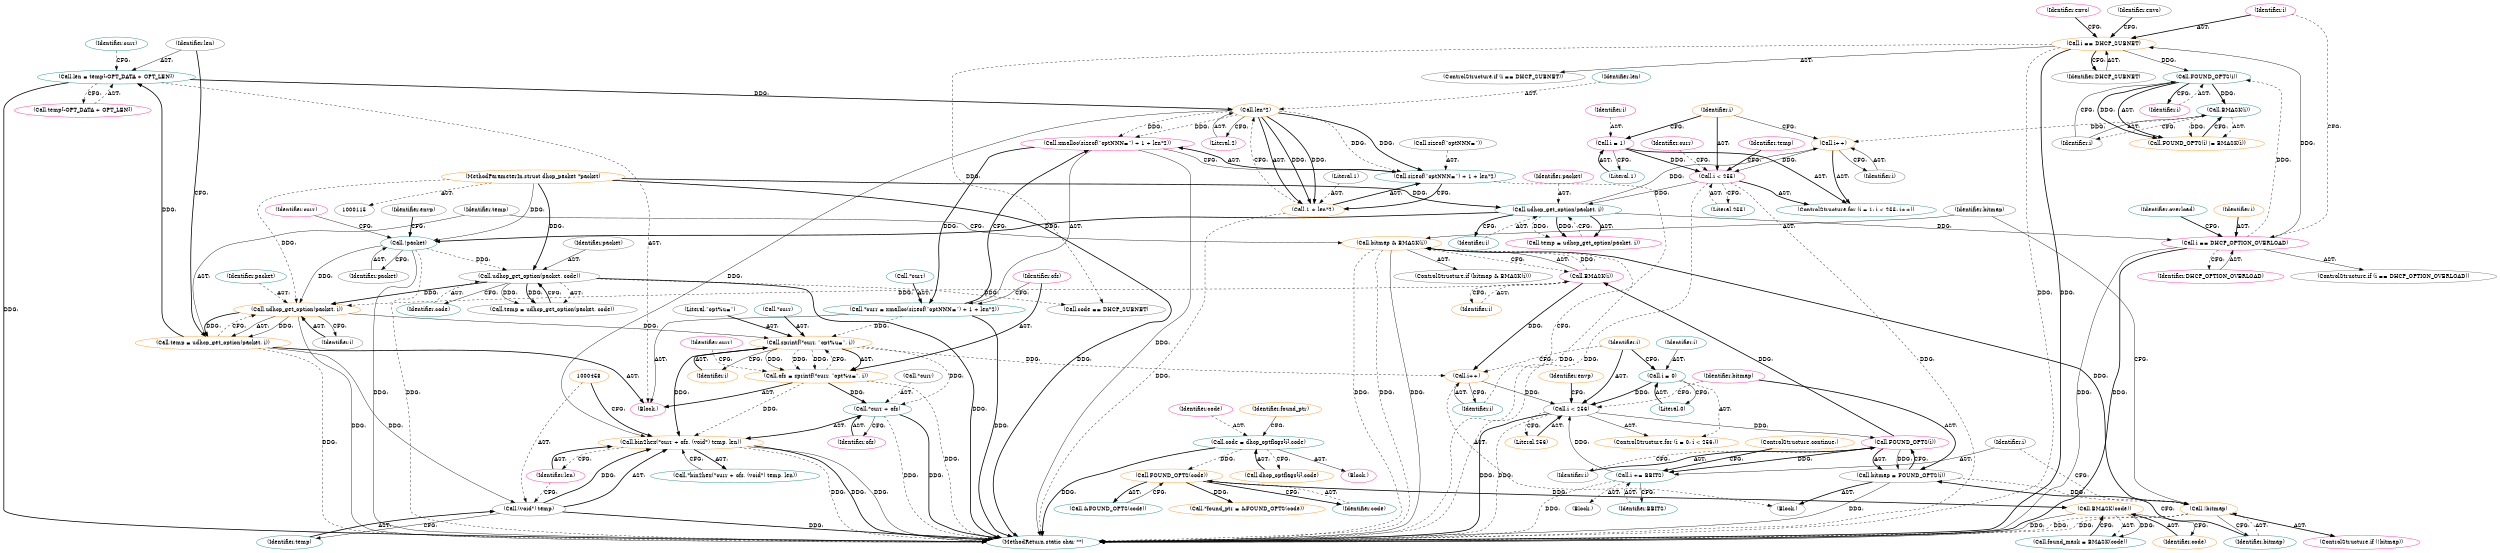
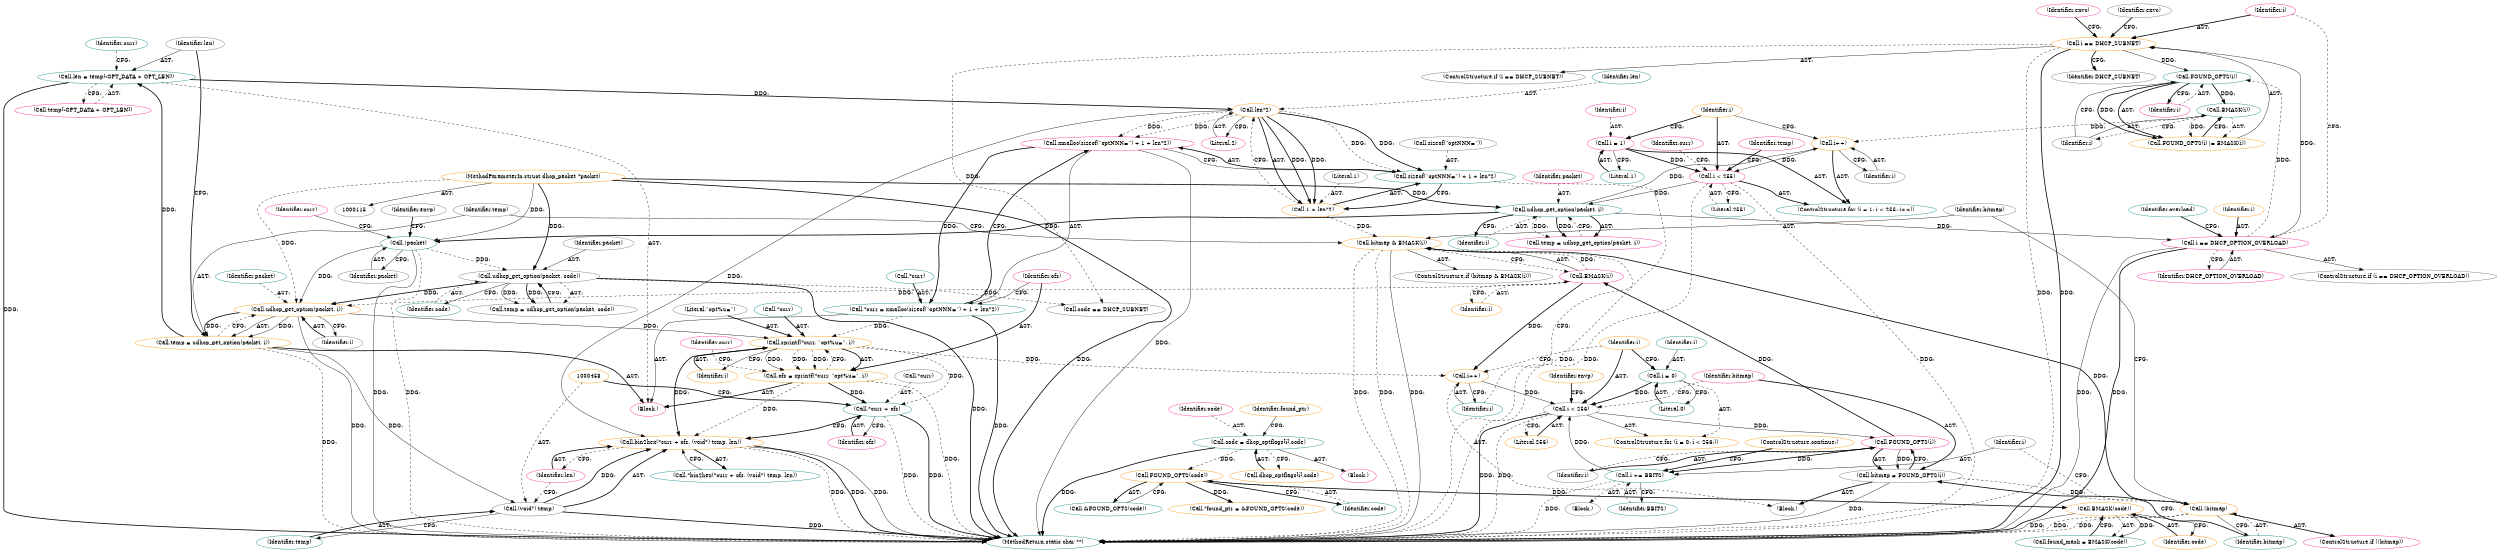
  digraph {
    node [color=teal]
    edge [style=bold]
    n1 [label="(Call,len = temp[-OPT_DATA + OPT_LEN])"]
    n2 [color=darkorange label="(Call,len*2)"]
    n3 [color=deeppink label="(Call,temp[-OPT_DATA + OPT_LEN])"]
    n4 [color=deeppink label="(Block,)"]
    n5 [label="(MethodReturn,static char **)"]
    n6 [color=darkorange label="(Call,bin2hex(*curr + ofs, (void*) temp, len))"]
    n7 [color=deeppink label="(Call,xmalloc(sizeof(\"optNNN=\") + 1 + len*2))"]
    n8 [label="(Call,sizeof(\"optNNN=\") + 1 + len*2)"]
    n9 [color=darkorange label="(Call,1 + len*2)"]
    n10 [color=deeppink label="(Literal,2)"]
    n11 [color=darkorange label="(Call,temp = udhcp_get_option(packet, i))"]
    n12 [color=darkorange label="(Call,udhcp_get_option(packet, i))"]
    n13 [color=gray40 label="(Call,(void*) temp)"]
    n14 [color=darkorange label="(Call,sprintf(*curr, \"opt%u=\", i))"]
    n15 [color=gray40 label="(Identifier,i)"]
    n16 [label="(Identifier,temp)"]
    n17 [color=darkorange label="(Call,i++)"]
    n18 [color=darkorange label="(Call,ofs = sprintf(*curr, \"opt%u=\", i))"]
    n19 [label="(Call,*curr + ofs)"]
    n20 [color=darkorange label="(Identifier,i)"]
    n21 [color=gray40 label="(Call,udhcp_get_option(packet, code))"]
    n22 [color=gray40 label="(Call,temp = udhcp_get_option(packet, code))"]
    n23 [color=gray40 label="(Call,code == DHCP_SUBNET)"]
    n24 [label="(Identifier,code)"]
    n25 [label="(Call,!packet)"]
    n26 [color=gray40 label="(Identifier,packet)"]
    n27 [label="(Call,udhcp_get_option(packet, i))"]
    n28 [color=darkorange label="(Call,i++)"]
    n29 [color=deeppink label="(Call,i == DHCP_OPTION_OVERLOAD)"]
    n30 [color=deeppink label="(Call,temp = udhcp_get_option(packet, i))"]
    n31 [label="(Identifier,i)"]
    n32 [color=deeppink label="(Call,i < 255)"]
    n33 [label="(ControlStructure,for (i = 1; i < 255; i++))"]
    n34 [color=gray40 label="(Identifier,i)"]
    n35 [label="(Call,FOUND_OPTS(i))"]
    n36 [color=darkorange label="(Call,i == DHCP_SUBNET)"]
    n37 [color=gray40 label="(ControlStructure,if (i == DHCP_OPTION_OVERLOAD))"]
    n38 [color=deeppink label="(Identifier,DHCP_OPTION_OVERLOAD)"]
    n39 [color=darkorange label="(MethodParameterIn,struct dhcp_packet *packet)"]
    1000115 [color=gray40]
    n41 [label="(Literal,255)"]
    n42 [color=deeppink label="(Call,i = 1)"]
    n43 [label="(Literal,1)"]
    n44 [label="(Call,BMASK(i))"]
    n45 [color=gray40 label="(Identifier,i)"]
    n46 [color=darkorange label="(Call,FOUND_OPTS(i) |= BMASK(i))"]
    n47 [color=deeppink label="(Identifier,i)"]
    n48 [color=gray40 label="(Identifier,DHCP_SUBNET)"]
    n49 [color=gray40 label="(ControlStructure,if (i == DHCP_SUBNET))"]
    n50 [color=darkorange label="(Call,BMASK(code))"]
    n51 [color=darkorange label="(Identifier,code)"]
    n52 [label="(Call,found_mask = BMASK(code))"]
    n53 [color=darkorange label="(Call,FOUND_OPTS(code))"]
    n54 [color=darkorange label="(Call,*found_ptr = &FOUND_OPTS(code))"]
    n55 [label="(Identifier,code)"]
    n56 [label="(Call,&FOUND_OPTS(code))"]
    n57 [label="(Call,code = dhcp_optflags[i].code)"]
    n58 [color=deeppink label="(Block,)"]
    n59 [color=darkorange label="(Call,dhcp_optflags[i].code)"]
    n60 [color=deeppink label="(Call,BMASK(i))"]
    n61 [color=darkorange label="(Call,bitmap & BMASK(i))"]
    n62 [color=darkorange label="(Identifier,i)"]
    n63 [color=gray40 label="(Call,i < 256)"]
    n64 [color=gray40 label="(Block,)"]
    n65 [label="(Identifier,i)"]
    n66 [color=gray40 label="(ControlStructure,if (bitmap & BMASK(i)))"]
    n67 [color=deeppink label="(Call,FOUND_OPTS(i))"]
    n68 [label="(Call,i += BBITS)"]
    n69 [color=gray40 label="(Call,bitmap = FOUND_OPTS(i))"]
    n70 [color=gray40 label="(Identifier,i)"]
    n71 [label="(Identifier,BBITS)"]
    n72 [color=gray40 label="(Block,)"]
    n73 [color=darkorange label="(Call,!bitmap)"]
    n74 [color=darkorange label="(Literal,256)"]
    n75 [color=darkorange label="(ControlStructure,for (i = 0; i < 256;))"]
    n76 [label="(Call,i = 0)"]
    n77 [label="(Literal,0)"]
    n78 [label="(Call,*bin2hex(*curr + ofs, (void*) temp, len))"]
    n79 [color=deeppink label="(Identifier,len)"]
    n80 [color=deeppink label="(Identifier,ofs)"]
    n81 [label="(Call,*curr = xmalloc(sizeof(\"optNNN=\") + 1 + len*2))"]
    n82 [label="(Identifier,bitmap)"]
    n83 [color=deeppink label="(ControlStructure,if (!bitmap))"]
    n84 [color=darkorange label="(Identifier,found_ptr)"]
    n85 [label="(Identifier,packet)"]
    n86 [color=gray40 label="(Literal,1)"]
    n87 [color=gray40 label="(Call,*curr)"]
    n88 [label="(Call,*curr)"]
    n89 [label="(Call,*curr)"]
    n90 [color=deeppink label="(Identifier,envc)"]
    n91 [color=gray40 label="(Identifier,i)"]
    n92 [label="(Identifier,i)"]
    n93 [color=gray40 label="(Literal,\"opt%u=\")"]
    n94 [color=gray40 label="(Identifier,bitmap)"]
    n95 [color=deeppink label="(Identifier,temp)"]
    n96 [color=gray40 label="(Identifier,temp)"]
    n97 [color=deeppink label="(Identifier,curr)"]
    n98 [label="(Identifier,overload)"]
    n99 [color=deeppink label="(Identifier,curr)"]
    n100 [color=darkorange label="(Identifier,i)"]
    n101 [color=deeppink label="(Identifier,bitmap)"]
    n102 [color=deeppink label="(Identifier,ofs)"]
    n103 [color=gray40 label="(Identifier,envc)"]
    n104 [color=deeppink label="(Identifier,i)"]
    n105 [color=deeppink label="(Identifier,i)"]
    n106 [color=deeppink label="(Identifier,curr)"]
    n107 [color=darkorange label="(Identifier,envp)"]
    n108 [color=darkorange label="(Identifier,i)"]
    n109 [label="(Identifier,curr)"]
    n110 [color=deeppink label="(Identifier,packet)"]
    n111 [color=deeppink label="(Identifier,code)"]
    n112 [label="(Identifier,len)"]
    n113 [color=gray40 label="(Identifier,envp)"]
    n114 [color=gray40 label="(Identifier,packet)"]
    n115 [color=darkorange label="(ControlStructure,continue;)"]
    n116 [color=gray40 label="(Call,sizeof(\"optNNN=\"))"]
    n117 [color=gray40 label="(Identifier,len)"]
    n118 [color=darkorange label="(Identifier,i)"]
    1000458 [color=darkorange]
    n1 -> n2 [label="DDG: "]
    n1 -> n3 [label="CFG: " style=dashed]
    n1 -> n4 [label="AST: " style=dashed]
    n1 -> n5 [label="DDG: "]
    n2 -> n6 [label="DDG: " style=solid]
    n2 -> n7 [label="DDG: " style=dashed]
    n2 -> n7 [label="DDG: " style=dashed]
    n2 -> n8 [label="DDG: " style=dashed]
    n2 -> n8 [label="DDG: "]
    n2 -> n9 [label="AST: "]
    n2 -> n9 [label="DDG: "]
    n2 -> n9 [label="DDG: "]
    n2 -> n10 [label="CFG: " style=solid]
    n3 -> n1 [label="AST: " style=dashed]
    n6 -> n5 [label="DDG: " style=dashed]
    n6 -> n5 [label="DDG: "]
    n6 -> n5 [label="DDG: " style=solid]
    n6 -> n78 [label="AST: "]
    n6 -> n79 [label="CFG: " style=dashed]
    n7 -> n5 [label="DDG: " style=solid]
    n7 -> n8 [label="CFG: " style=solid]
    n7 -> n81 [label="AST: " style=solid]
    n7 -> n81 [label="DDG: "]
    n8 -> n5 [label="DDG: " style=dashed]
    n8 -> n7 [label="AST: "]
    n8 -> n9 [label="CFG: "]
    n9 -> n2 [label="CFG: " style=dashed]
-   n9 -> n5 [label="DDG: " style=dashed]
+   n9 -> n61 [label="DDG: " style=dashed]
    n9 -> n8 [label="AST: "]
    n10 -> n2 [label="AST: " style=solid]
    n11 -> n1 [label="DDG: "]
    n11 -> n4 [label="AST: "]
    n11 -> n5 [label="DDG: " style=dashed]
    n11 -> n12 [label="CFG: " style=dashed]
    n11 -> n13 [label="DDG: " style=solid]
    n12 -> n5 [label="DDG: " style=solid]
    n12 -> n11 [label="AST: " style=solid]
    n12 -> n11 [label="DDG: "]
    n12 -> n11 [label="DDG: " style=solid]
    n12 -> n14 [label="DDG: " style=solid]
    n12 -> n15 [label="CFG: " style=solid]
    n13 -> n5 [label="DDG: "]
    n13 -> n6 [label="AST: "]
    n13 -> n6 [label="DDG: "]
    n13 -> n16 [label="CFG: " style=solid]
    n14 -> n6 [label="DDG: "]
    n14 -> n17 [label="DDG: " style=dashed]
    n14 -> n18 [label="AST: "]
    n14 -> n18 [label="DDG: " style=solid]
    n14 -> n18 [label="DDG: " style=dashed]
    n14 -> n18 [label="DDG: " style=dashed]
    n14 -> n19 [label="DDG: " style=dashed]
    n14 -> n20 [label="CFG: " style=solid]
    n15 -> n12 [label="AST: "]
    n16 -> n13 [label="AST: "]
    n17 -> n63 [label="DDG: " style=solid]
    n17 -> n64 [label="AST: " style=dashed]
    n17 -> n65 [label="CFG: " style=solid]
    n18 -> n4 [label="AST: "]
    n18 -> n5 [label="DDG: " style=dashed]
    n18 -> n6 [label="DDG: " style=dashed]
    n18 -> n14 [label="CFG: " style=dashed]
    n18 -> n19 [label="DDG: "]
    n19 -> n5 [label="DDG: "]
    n19 -> n5 [label="DDG: " style=dashed]
-   n19 -> n6 [label="AST: "]
+   n19 -> n6 [label="CFG: "]
    n19 -> n80 [label="CFG: " style=solid]
    n20 -> n14 [label="AST: "]
    n21 -> n5 [label="DDG: "]
    n21 -> n12 [label="DDG: "]
    n21 -> n22 [label="AST: " style=dashed]
    n21 -> n22 [label="DDG: " style=solid]
    n21 -> n22 [label="DDG: "]
    n21 -> n23 [label="DDG: " style=dashed]
    n21 -> n24 [label="CFG: " style=solid]
    n22 -> n21 [label="CFG: "]
    n24 -> n21 [label="AST: " style=dashed]
    n25 -> n5 [label="DDG: " style=solid]
    n25 -> n5 [label="DDG: " style=dashed]
    n25 -> n12 [label="DDG: " style=solid]
    n25 -> n21 [label="DDG: " style=dashed]
    n25 -> n26 [label="CFG: " style=solid]
    n26 -> n25 [label="AST: " style=solid]
    n27 -> n25 [label="DDG: "]
    n27 -> n28 [label="DDG: " style=solid]
    n27 -> n29 [label="DDG: " style=solid]
    n27 -> n30 [label="AST: "]
    n27 -> n30 [label="DDG: " style=dashed]
    n27 -> n30 [label="DDG: "]
    n27 -> n31 [label="CFG: "]
    n28 -> n32 [label="DDG: " style=solid]
    n28 -> n33 [label="AST: "]
    n28 -> n34 [label="CFG: " style=solid]
    n29 -> n5 [label="DDG: "]
    n29 -> n5 [label="DDG: " style=solid]
    n29 -> n35 [label="DDG: " style=dashed]
    n29 -> n36 [label="DDG: " style=solid]
    n29 -> n37 [label="AST: " style=solid]
    n29 -> n38 [label="CFG: " style=dashed]
    n30 -> n27 [label="CFG: " style=dashed]
    n31 -> n27 [label="AST: " style=dashed]
    n32 -> n5 [label="DDG: " style=dashed]
    n32 -> n5 [label="DDG: " style=dashed]
    n32 -> n27 [label="DDG: " style=solid]
    n32 -> n33 [label="AST: "]
    n32 -> n41 [label="CFG: " style=dashed]
    n34 -> n28 [label="AST: " style=solid]
    n35 -> n44 [label="DDG: "]
    n35 -> n46 [label="AST: "]
    n35 -> n46 [label="DDG: "]
    n35 -> n47 [label="CFG: "]
    n36 -> n5 [label="DDG: "]
    n36 -> n5 [label="DDG: " style=dashed]
    n36 -> n23 [label="DDG: " style=dashed]
    n36 -> n35 [label="DDG: " style=solid]
    n36 -> n48 [label="CFG: "]
    n36 -> n49 [label="AST: " style=solid]
    n38 -> n29 [label="AST: " style=solid]
    n39 -> n5 [label="DDG: "]
    n39 -> n12 [label="DDG: " style=dashed]
    n39 -> n21 [label="DDG: "]
    n39 -> n25 [label="DDG: " style=solid]
    n39 -> n27 [label="DDG: "]
-   n39 -> 1000115 [label="AST: " style=dashed]
+   n39 -> 1000115 [label="AST: " style=solid]
    n41 -> n32 [label="AST: " style=dashed]
    n42 -> n32 [label="DDG: "]
    n42 -> n33 [label="AST: "]
    n42 -> n43 [label="CFG: " style=solid]
    n43 -> n42 [label="AST: "]
    n44 -> n28 [label="DDG: " style=dashed]
    n44 -> n45 [label="CFG: " style=dashed]
    n44 -> n46 [label="AST: " style=dashed]
    n44 -> n46 [label="DDG: " style=dashed]
    n45 -> n35 [label="CFG: " style=solid]
    n45 -> n44 [label="AST: " style=solid]
    n46 -> n44 [label="CFG: "]
    n47 -> n35 [label="AST: " style=dashed]
-   n48 -> n36 [label="AST: " style=solid]
+   n46 -> n36 [label="AST: " style=solid]
    n50 -> n5 [label="DDG: " style=solid]
    n50 -> n51 [label="CFG: " style=solid]
    n50 -> n52 [label="AST: " style=dashed]
    n50 -> n52 [label="DDG: " style=solid]
    n51 -> n50 [label="AST: "]
    n52 -> n50 [label="CFG: "]
    n53 -> n50 [label="DDG: "]
    n53 -> n54 [label="DDG: "]
    n53 -> n55 [label="CFG: "]
    n53 -> n56 [label="AST: "]
    n55 -> n53 [label="AST: " style=dashed]
    n56 -> n53 [label="CFG: " style=solid]
    n57 -> n5 [label="DDG: "]
    n57 -> n53 [label="DDG: " style=dashed]
    n57 -> n58 [label="AST: " style=solid]
    n57 -> n59 [label="CFG: " style=dashed]
    n59 -> n57 [label="AST: "]
    n60 -> n12 [label="DDG: " style=dashed]
    n60 -> n17 [label="DDG: "]
    n60 -> n61 [label="AST: " style=solid]
    n60 -> n61 [label="DDG: " style=dashed]
    n60 -> n62 [label="CFG: " style=dashed]
    n61 -> n5 [label="DDG: " style=dashed]
    n61 -> n5 [label="DDG: " style=dashed]
    n61 -> n5 [label="DDG: " style=solid]
    n61 -> n60 [label="CFG: " style=dashed]
    n61 -> n66 [label="AST: " style=solid]
    n62 -> n60 [label="AST: " style=dashed]
    n63 -> n5 [label="DDG: " style=dashed]
    n63 -> n5 [label="DDG: "]
    n63 -> n67 [label="DDG: " style=solid]
    n63 -> n74 [label="CFG: " style=dashed]
    n63 -> n75 [label="AST: " style=solid]
    n65 -> n17 [label="AST: " style=solid]
    n65 -> n61 [label="CFG: " style=dashed]
    n67 -> n60 [label="DDG: "]
    n67 -> n68 [label="DDG: "]
    n67 -> n69 [label="AST: "]
    n67 -> n69 [label="DDG: " style=solid]
    n67 -> n70 [label="CFG: " style=dashed]
    n68 -> n5 [label="DDG: " style=dashed]
    n68 -> n63 [label="DDG: " style=solid]
    n68 -> n71 [label="CFG: " style=solid]
    n68 -> n72 [label="AST: " style=dashed]
    n69 -> n5 [label="DDG: " style=solid]
    n69 -> n64 [label="AST: "]
    n69 -> n67 [label="CFG: "]
    n69 -> n73 [label="DDG: " style=dashed]
    n70 -> n67 [label="AST: "]
    n71 -> n68 [label="AST: " style=dashed]
    n73 -> n5 [label="DDG: " style=dashed]
    n73 -> n5 [label="DDG: " style=dashed]
    n73 -> n61 [label="DDG: "]
    n73 -> n82 [label="CFG: " style=solid]
    n73 -> n83 [label="AST: "]
    n74 -> n63 [label="AST: "]
    n76 -> n63 [label="DDG: "]
    n76 -> n75 [label="AST: " style=dashed]
    n76 -> n77 [label="CFG: " style=solid]
    n77 -> n76 [label="AST: "]
    n78 -> n6 [label="CFG: " style=solid]
    n79 -> n6 [label="AST: "]
    n79 -> n13 [label="CFG: " style=dashed]
    n80 -> n19 [label="AST: "]
    n81 -> n4 [label="AST: " style=solid]
    n81 -> n5 [label="DDG: "]
    n81 -> n7 [label="CFG: "]
    n81 -> n14 [label="DDG: " style=dashed]
    n82 -> n69 [label="CFG: "]
    n82 -> n73 [label="AST: " style=dashed]
    n84 -> n57 [label="CFG: " style=solid]
    n85 -> n12 [label="AST: " style=dashed]
    n86 -> n9 [label="AST: " style=dashed]
    n87 -> n19 [label="AST: " style=dashed]
    n88 -> n14 [label="AST: "]
    n89 -> n81 [label="AST: "]
    n90 -> n36 [label="CFG: "]
    n91 -> n68 [label="AST: " style=solid]
    n91 -> n73 [label="CFG: " style=dashed]
    n92 -> n76 [label="AST: " style=solid]
    n93 -> n14 [label="AST: "]
    n94 -> n61 [label="AST: " style=solid]
    n94 -> n73 [label="CFG: " style=solid]
    n95 -> n32 [label="CFG: "]
    n96 -> n11 [label="AST: " style=solid]
    n96 -> n61 [label="CFG: " style=solid]
    n97 -> n32 [label="CFG: " style=dashed]
    n98 -> n29 [label="CFG: "]
    n99 -> n18 [label="CFG: " style=dashed]
    n100 -> n17 [label="CFG: " style=dashed]
    n100 -> n63 [label="AST: "]
    n100 -> n76 [label="CFG: "]
    n101 -> n63 [label="CFG: " style=dashed]
    n101 -> n69 [label="AST: "]
    n102 -> n18 [label="AST: "]
    n102 -> n81 [label="CFG: " style=solid]
    n103 -> n36 [label="CFG: "]
    n104 -> n42 [label="AST: " style=dashed]
    n105 -> n29 [label="CFG: " style=dashed]
    n105 -> n36 [label="AST: "]
    n106 -> n25 [label="CFG: " style=solid]
    n107 -> n63 [label="CFG: "]
    n108 -> n28 [label="CFG: " style=solid]
    n108 -> n32 [label="AST: "]
    n108 -> n42 [label="CFG: "]
    n109 -> n1 [label="CFG: " style=dashed]
    n110 -> n27 [label="AST: " style=dashed]
    n111 -> n57 [label="AST: " style=dashed]
    n112 -> n2 [label="AST: " style=dashed]
    n113 -> n25 [label="CFG: "]
    n114 -> n21 [label="AST: " style=solid]
    n115 -> n68 [label="CFG: "]
    n116 -> n8 [label="AST: " style=dashed]
    n117 -> n1 [label="AST: " style=solid]
    n117 -> n11 [label="CFG: "]
    n118 -> n29 [label="AST: "]
    1000458 -> n13 [label="AST: " style=dashed]
-   1000458 -> n6 [label="CFG: "]
+   1000458 -> n19 [label="CFG: "]
  }
